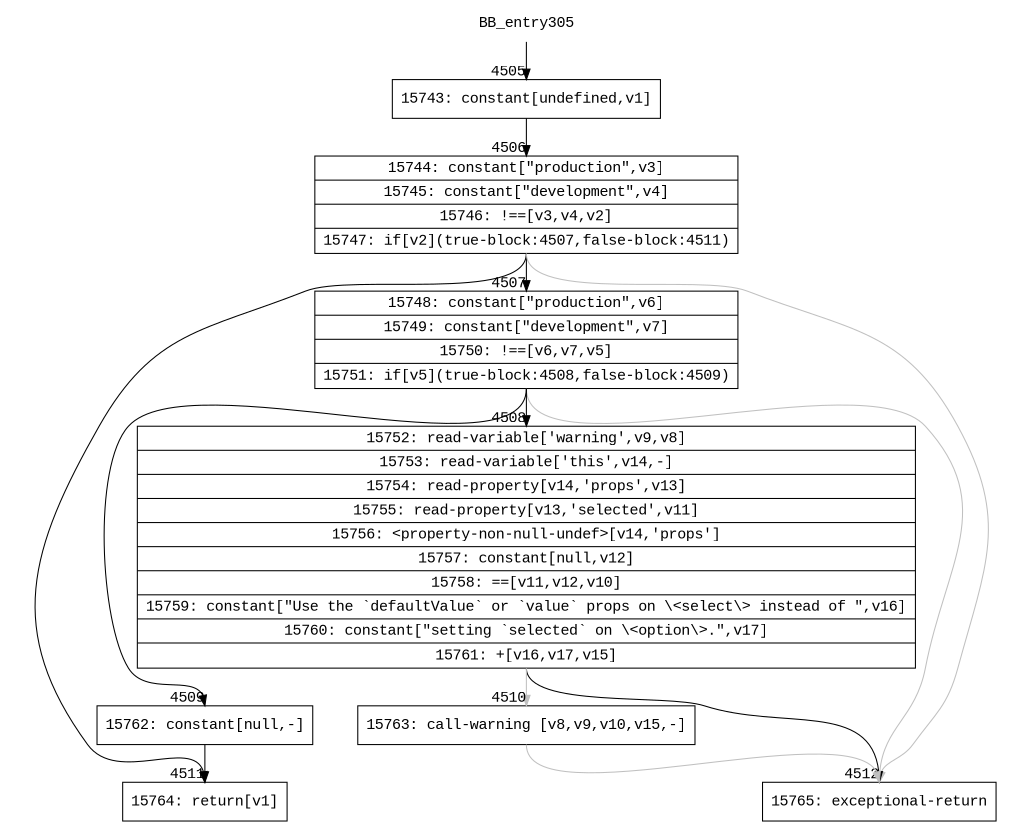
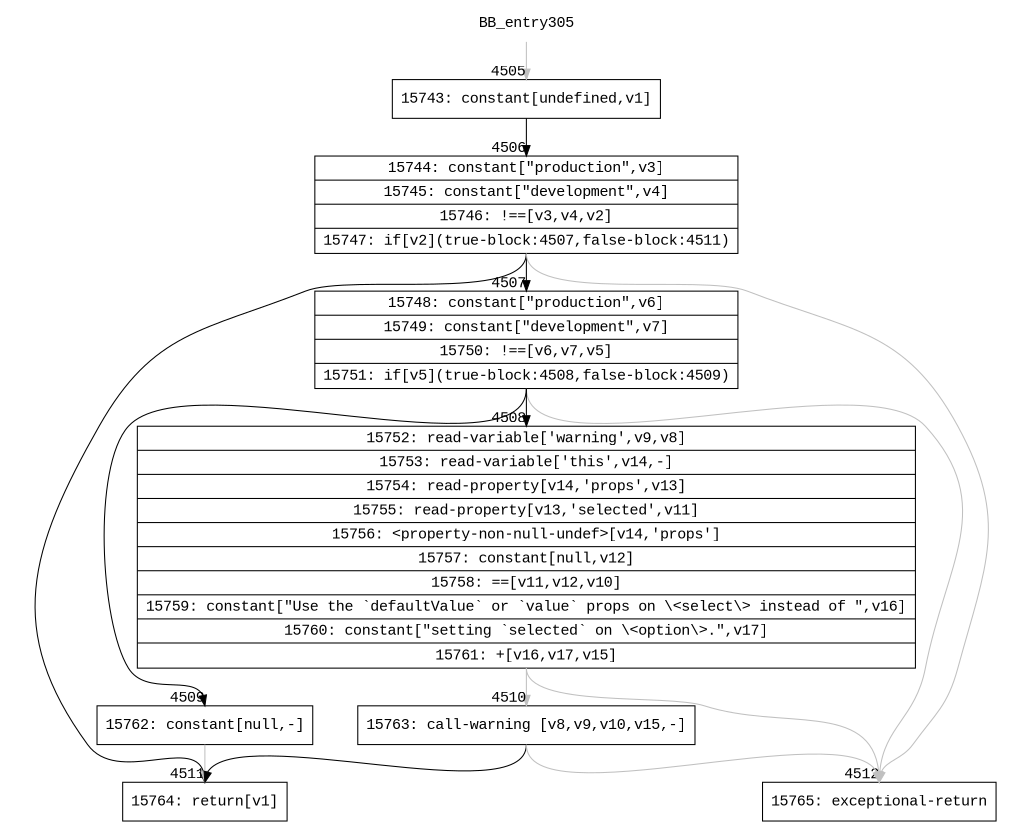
  digraph {
    fontname="Liberation Mono"
    rankdir=TD
    node [fontname="Liberation Mono" shape=record]
    edge [fontname="Liberation Mono" headport=n tailport=s]
    BB_entry305 [shape=none]
    n2 [label="{15743: constant[undefined,v1]}"]
    n3 [label="{15744: constant[\"production\",v3]|15745: constant[\"development\",v4]|15746: !==[v3,v4,v2]|15747: if[v2](true-block:4507,false-block:4511)}"]
    n4 [label="{15748: constant[\"production\",v6]|15749: constant[\"development\",v7]|15750: !==[v6,v7,v5]|15751: if[v5](true-block:4508,false-block:4509)}"]
    n5 [label="{15764: return[v1]}"]
    n6 [label="{15765: exceptional-return}"]
    n7 [label="{15752: read-variable['warning',v9,v8]|15753: read-variable['this',v14,-]|15754: read-property[v14,'props',v13]|15755: read-property[v13,'selected',v11]|15756: \<property-non-null-undef\>[v14,'props']|15757: constant[null,v12]|15758: ==[v11,v12,v10]|15759: constant[\"Use the `defaultValue` or `value` props on \\\<select\\\> instead of \",v16]|15760: constant[\"setting `selected` on \\\<option\\\>.\",v17]|15761: +[v16,v17,v15]}"]
    n8 [label="{15762: constant[null,-]}"]
    n9 [label="{15763: call-warning [v8,v9,v10,v15,-]}"]
-   BB_entry305 -> n2 [headlabel="    4505"]
+   BB_entry305 -> n2 [headlabel="    4505" color=gray]
    n2 -> n3 [headlabel="      4506"]
    n3 -> n4 [headlabel="      4507"]
    n3 -> n5 [headlabel="      4511"]
    n3 -> n6 [color=gray headlabel="      4512"]
    n4 -> n6 [color=gray]
    n4 -> n7 [headlabel="      4508"]
    n4 -> n8 [headlabel="      4509"]
-   n7 -> n6 [color=black]
+   n7 -> n6 [color=gray]
    n7 -> n9 [color=gray headlabel="      4510"]
-   n8 -> n5
+   n8 -> n5 [color=gray]
+   n9 -> n5
    n9 -> n6 [color=gray]
  }
